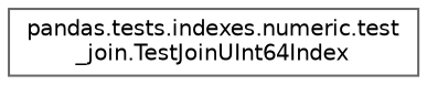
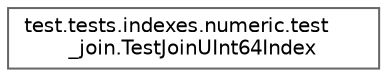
  digraph {
    rankdir=LR
-   n1 [color=grey40 fillcolor=white fontname=Helvetica fontsize=10 height=0.2 label="pandas.tests.indexes.numeric.test\l_join.TestJoinUInt64Index" shape=box style=filled width=0.4]
+   n1 [color=grey40 fillcolor=white fontname=Helvetica fontsize=10 height=0.2 label="test.tests.indexes.numeric.test\l_join.TestJoinUInt64Index" shape=box style=filled width=0.4]
  }
